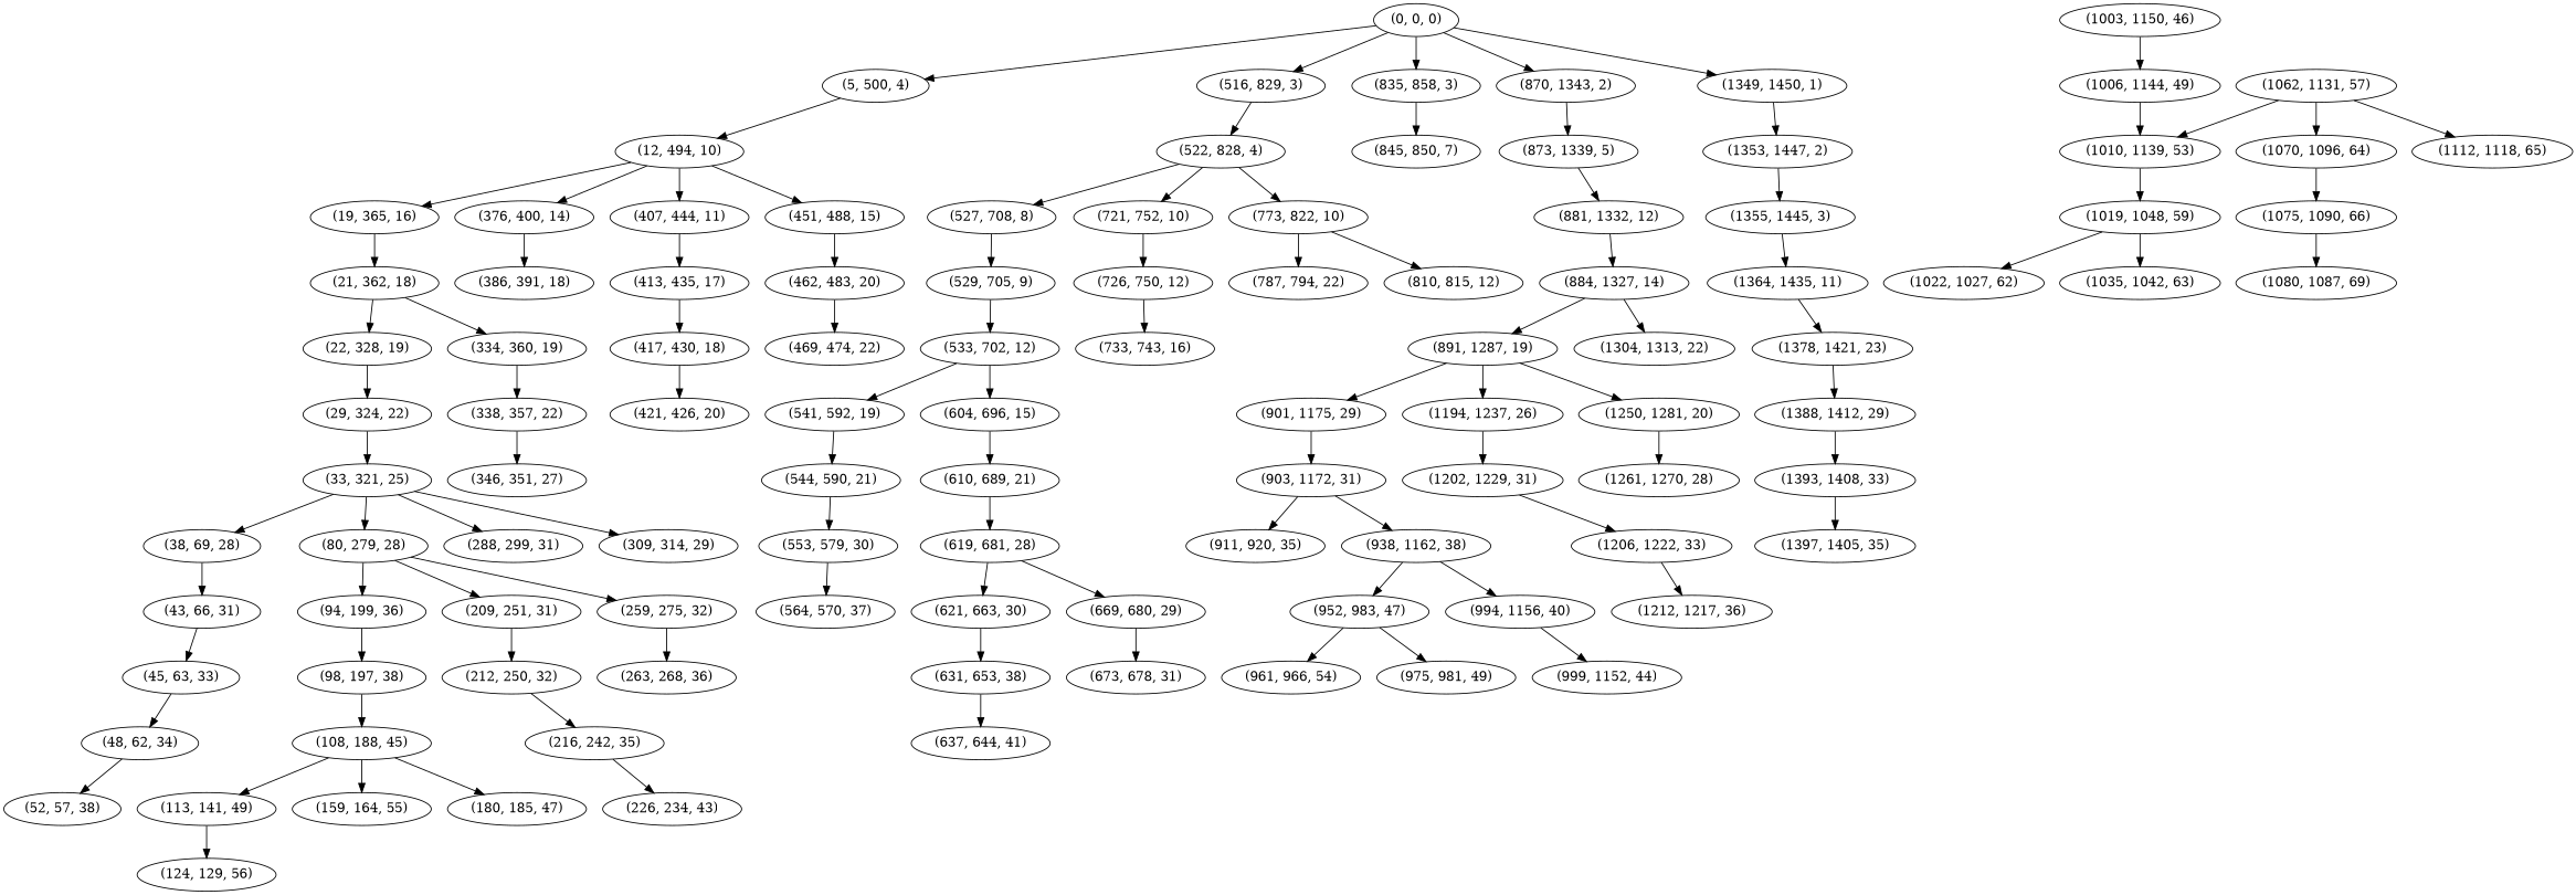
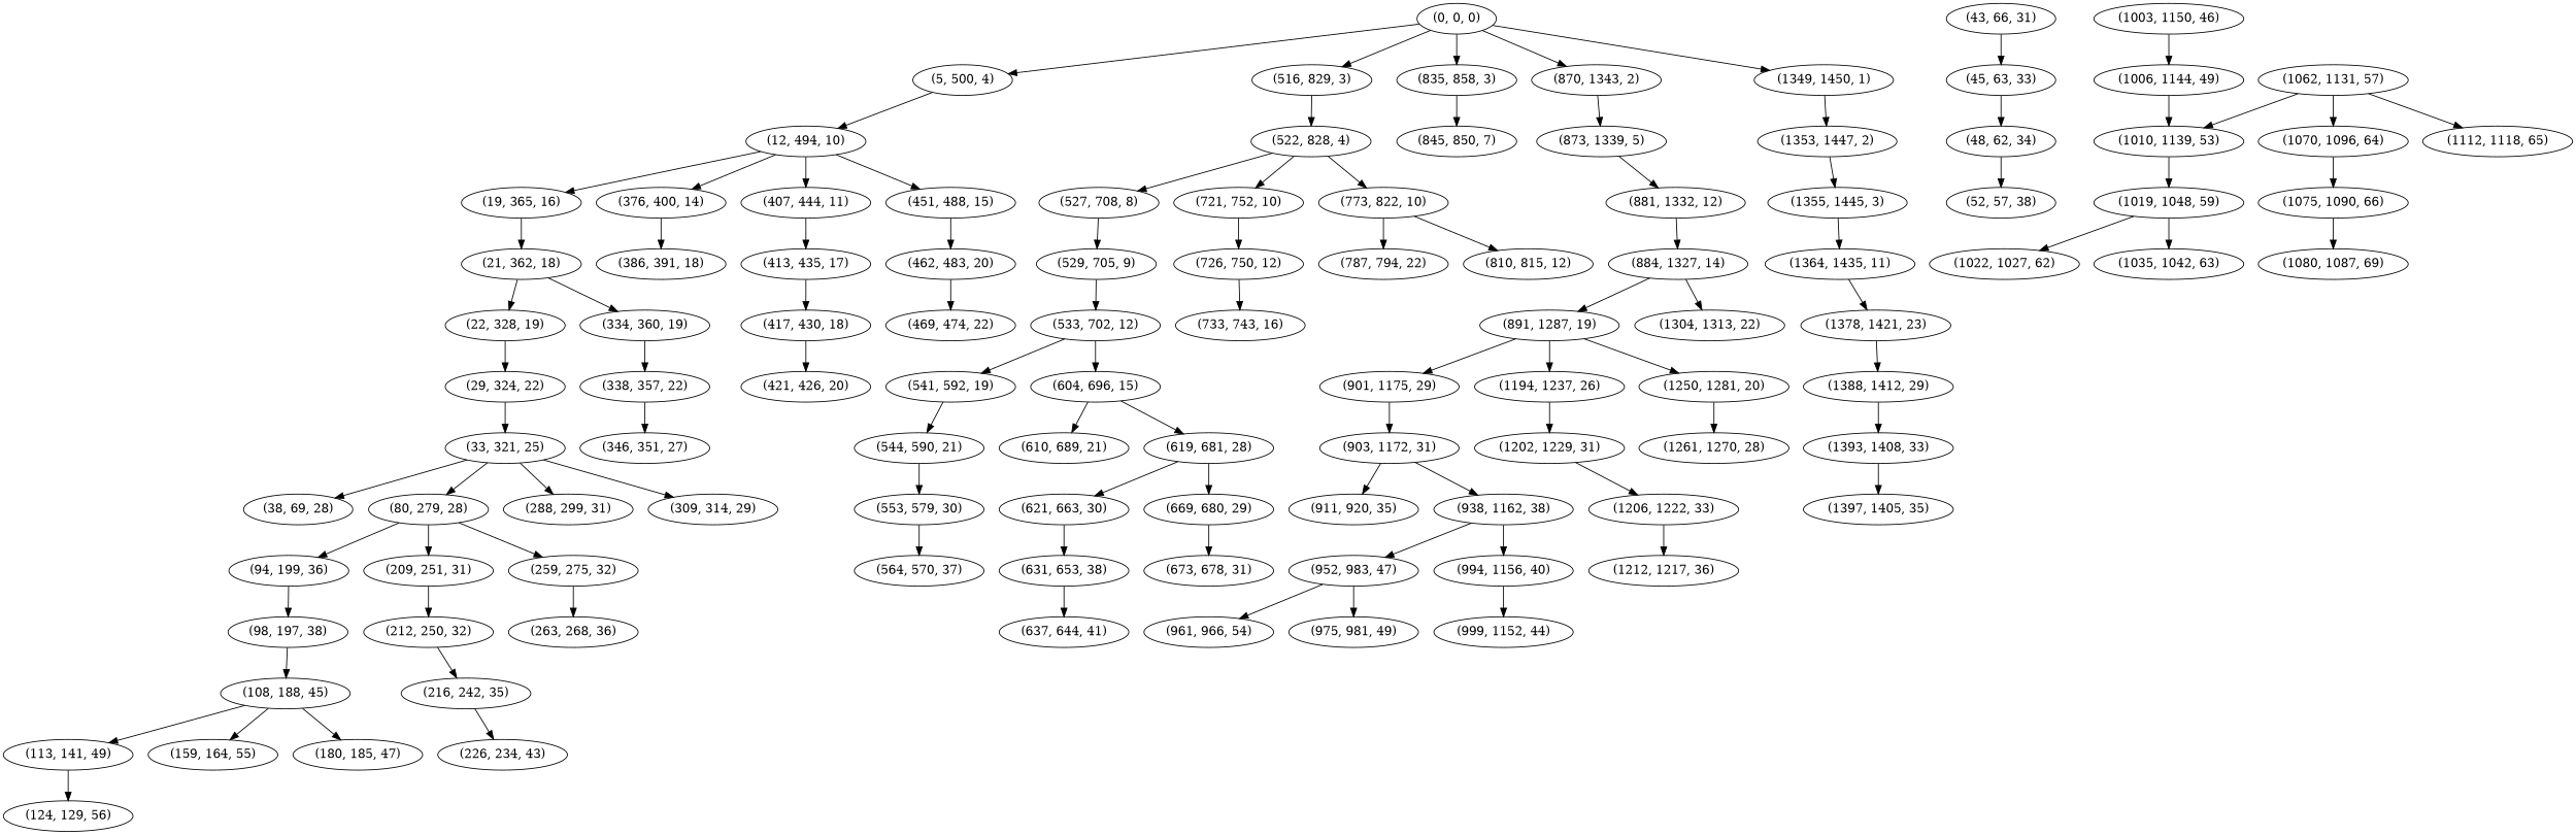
  digraph {
    "(0, 0, 0)"
    "(5, 500, 4)"
    "(516, 829, 3)"
    "(835, 858, 3)"
    "(870, 1343, 2)"
    "(1349, 1450, 1)"
    "(12, 494, 10)"
    "(522, 828, 4)"
    "(845, 850, 7)"
    "(873, 1339, 5)"
    "(1353, 1447, 2)"
    "(19, 365, 16)"
    "(376, 400, 14)"
    "(407, 444, 11)"
    "(451, 488, 15)"
    "(21, 362, 18)"
    "(386, 391, 18)"
    "(413, 435, 17)"
    "(462, 483, 20)"
    "(22, 328, 19)"
    "(334, 360, 19)"
    "(29, 324, 22)"
    "(338, 357, 22)"
    "(33, 321, 25)"
    "(38, 69, 28)"
    "(80, 279, 28)"
    "(288, 299, 31)"
    "(309, 314, 29)"
    "(43, 66, 31)"
    "(94, 199, 36)"
    "(209, 251, 31)"
    "(259, 275, 32)"
    "(45, 63, 33)"
    "(48, 62, 34)"
    "(52, 57, 38)"
    "(98, 197, 38)"
    "(212, 250, 32)"
    "(263, 268, 36)"
    "(108, 188, 45)"
    "(113, 141, 49)"
    "(159, 164, 55)"
    "(180, 185, 47)"
    "(124, 129, 56)"
    "(216, 242, 35)"
    "(226, 234, 43)"
    "(346, 351, 27)"
    "(417, 430, 18)"
    "(421, 426, 20)"
    "(469, 474, 22)"
    "(527, 708, 8)"
    "(721, 752, 10)"
    "(773, 822, 10)"
    "(529, 705, 9)"
    "(726, 750, 12)"
    "(787, 794, 22)"
    "(810, 815, 12)"
    "(533, 702, 12)"
    "(541, 592, 19)"
    "(604, 696, 15)"
    "(544, 590, 21)"
    "(610, 689, 21)"
    "(553, 579, 30)"
    "(564, 570, 37)"
    "(619, 681, 28)"
    "(621, 663, 30)"
    "(669, 680, 29)"
    "(631, 653, 38)"
    "(673, 678, 31)"
    "(637, 644, 41)"
    "(733, 743, 16)"
    "(881, 1332, 12)"
    "(884, 1327, 14)"
    "(891, 1287, 19)"
    "(1304, 1313, 22)"
    "(901, 1175, 29)"
    "(1194, 1237, 26)"
    "(1250, 1281, 20)"
    "(903, 1172, 31)"
    "(1202, 1229, 31)"
    "(1261, 1270, 28)"
    "(911, 920, 35)"
    "(938, 1162, 38)"
    "(952, 983, 47)"
    "(994, 1156, 40)"
    "(961, 966, 54)"
    "(975, 981, 49)"
    "(999, 1152, 44)"
    "(1003, 1150, 46)"
    "(1006, 1144, 49)"
    "(1010, 1139, 53)"
    "(1019, 1048, 59)"
    "(1022, 1027, 62)"
    "(1035, 1042, 63)"
    "(1062, 1131, 57)"
    "(1070, 1096, 64)"
    "(1112, 1118, 65)"
    "(1075, 1090, 66)"
    "(1080, 1087, 69)"
    n99 [label="(1206, 1222, 33)"]
    "(1212, 1217, 36)"
    "(1355, 1445, 3)"
    "(1364, 1435, 11)"
    "(1378, 1421, 23)"
    "(1388, 1412, 29)"
    "(1393, 1408, 33)"
    "(1397, 1405, 35)"
    "(0, 0, 0)" -> "(5, 500, 4)"
    "(0, 0, 0)" -> "(516, 829, 3)"
    "(0, 0, 0)" -> "(835, 858, 3)"
    "(0, 0, 0)" -> "(870, 1343, 2)"
    "(0, 0, 0)" -> "(1349, 1450, 1)"
    "(5, 500, 4)" -> "(12, 494, 10)"
    "(516, 829, 3)" -> "(522, 828, 4)"
    "(835, 858, 3)" -> "(845, 850, 7)"
    "(870, 1343, 2)" -> "(873, 1339, 5)"
    "(1349, 1450, 1)" -> "(1353, 1447, 2)"
    "(12, 494, 10)" -> "(19, 365, 16)"
    "(12, 494, 10)" -> "(376, 400, 14)"
    "(12, 494, 10)" -> "(407, 444, 11)"
    "(12, 494, 10)" -> "(451, 488, 15)"
    "(522, 828, 4)" -> "(527, 708, 8)"
    "(522, 828, 4)" -> "(721, 752, 10)"
    "(522, 828, 4)" -> "(773, 822, 10)"
    "(873, 1339, 5)" -> "(881, 1332, 12)"
    "(1353, 1447, 2)" -> "(1355, 1445, 3)"
    "(19, 365, 16)" -> "(21, 362, 18)"
    "(376, 400, 14)" -> "(386, 391, 18)"
    "(407, 444, 11)" -> "(413, 435, 17)"
    "(451, 488, 15)" -> "(462, 483, 20)"
    "(21, 362, 18)" -> "(22, 328, 19)"
    "(21, 362, 18)" -> "(334, 360, 19)"
    "(413, 435, 17)" -> "(417, 430, 18)"
    "(462, 483, 20)" -> "(469, 474, 22)"
    "(22, 328, 19)" -> "(29, 324, 22)"
    "(334, 360, 19)" -> "(338, 357, 22)"
    "(29, 324, 22)" -> "(33, 321, 25)"
    "(338, 357, 22)" -> "(346, 351, 27)"
    "(33, 321, 25)" -> "(38, 69, 28)"
    "(33, 321, 25)" -> "(80, 279, 28)"
    "(33, 321, 25)" -> "(288, 299, 31)"
    "(33, 321, 25)" -> "(309, 314, 29)"
-   "(38, 69, 28)" -> "(43, 66, 31)"
    "(80, 279, 28)" -> "(94, 199, 36)"
    "(80, 279, 28)" -> "(209, 251, 31)"
    "(80, 279, 28)" -> "(259, 275, 32)"
    "(43, 66, 31)" -> "(45, 63, 33)"
    "(94, 199, 36)" -> "(98, 197, 38)"
    "(209, 251, 31)" -> "(212, 250, 32)"
    "(259, 275, 32)" -> "(263, 268, 36)"
    "(45, 63, 33)" -> "(48, 62, 34)"
    "(48, 62, 34)" -> "(52, 57, 38)"
    "(98, 197, 38)" -> "(108, 188, 45)"
    "(212, 250, 32)" -> "(216, 242, 35)"
    "(108, 188, 45)" -> "(113, 141, 49)"
    "(108, 188, 45)" -> "(159, 164, 55)"
    "(108, 188, 45)" -> "(180, 185, 47)"
    "(113, 141, 49)" -> "(124, 129, 56)"
    "(216, 242, 35)" -> "(226, 234, 43)"
    "(417, 430, 18)" -> "(421, 426, 20)"
    "(527, 708, 8)" -> "(529, 705, 9)"
    "(721, 752, 10)" -> "(726, 750, 12)"
    "(773, 822, 10)" -> "(787, 794, 22)"
    "(773, 822, 10)" -> "(810, 815, 12)"
    "(529, 705, 9)" -> "(533, 702, 12)"
    "(726, 750, 12)" -> "(733, 743, 16)"
    "(533, 702, 12)" -> "(541, 592, 19)"
    "(533, 702, 12)" -> "(604, 696, 15)"
    "(541, 592, 19)" -> "(544, 590, 21)"
    "(604, 696, 15)" -> "(610, 689, 21)"
    "(544, 590, 21)" -> "(553, 579, 30)"
-   "(610, 689, 21)" -> "(619, 681, 28)"
+   "(604, 696, 15)" -> "(619, 681, 28)"
    "(553, 579, 30)" -> "(564, 570, 37)"
    "(619, 681, 28)" -> "(621, 663, 30)"
    "(619, 681, 28)" -> "(669, 680, 29)"
    "(621, 663, 30)" -> "(631, 653, 38)"
    "(669, 680, 29)" -> "(673, 678, 31)"
    "(631, 653, 38)" -> "(637, 644, 41)"
    "(881, 1332, 12)" -> "(884, 1327, 14)"
    "(884, 1327, 14)" -> "(891, 1287, 19)"
    "(884, 1327, 14)" -> "(1304, 1313, 22)"
    "(891, 1287, 19)" -> "(901, 1175, 29)"
    "(891, 1287, 19)" -> "(1194, 1237, 26)"
    "(891, 1287, 19)" -> "(1250, 1281, 20)"
    "(901, 1175, 29)" -> "(903, 1172, 31)"
    "(1194, 1237, 26)" -> "(1202, 1229, 31)"
    "(1250, 1281, 20)" -> "(1261, 1270, 28)"
    "(903, 1172, 31)" -> "(911, 920, 35)"
    "(903, 1172, 31)" -> "(938, 1162, 38)"
    "(1202, 1229, 31)" -> n99
    "(938, 1162, 38)" -> "(952, 983, 47)"
    "(938, 1162, 38)" -> "(994, 1156, 40)"
    "(952, 983, 47)" -> "(961, 966, 54)"
    "(952, 983, 47)" -> "(975, 981, 49)"
    "(994, 1156, 40)" -> "(999, 1152, 44)"
    "(1003, 1150, 46)" -> "(1006, 1144, 49)"
    "(1006, 1144, 49)" -> "(1010, 1139, 53)"
    "(1010, 1139, 53)" -> "(1019, 1048, 59)"
    "(1019, 1048, 59)" -> "(1022, 1027, 62)"
    "(1019, 1048, 59)" -> "(1035, 1042, 63)"
    "(1062, 1131, 57)" -> "(1010, 1139, 53)"
    "(1062, 1131, 57)" -> "(1070, 1096, 64)"
    "(1062, 1131, 57)" -> "(1112, 1118, 65)"
    "(1070, 1096, 64)" -> "(1075, 1090, 66)"
    "(1075, 1090, 66)" -> "(1080, 1087, 69)"
    n99 -> "(1212, 1217, 36)"
    "(1355, 1445, 3)" -> "(1364, 1435, 11)"
    "(1364, 1435, 11)" -> "(1378, 1421, 23)"
    "(1378, 1421, 23)" -> "(1388, 1412, 29)"
    "(1388, 1412, 29)" -> "(1393, 1408, 33)"
    "(1393, 1408, 33)" -> "(1397, 1405, 35)"
  }
